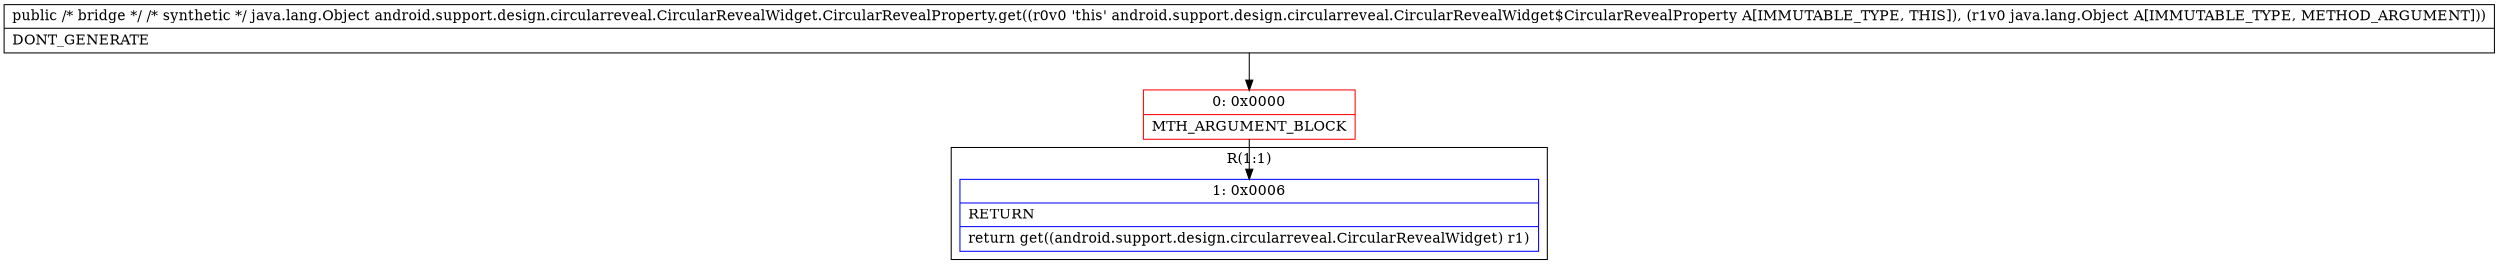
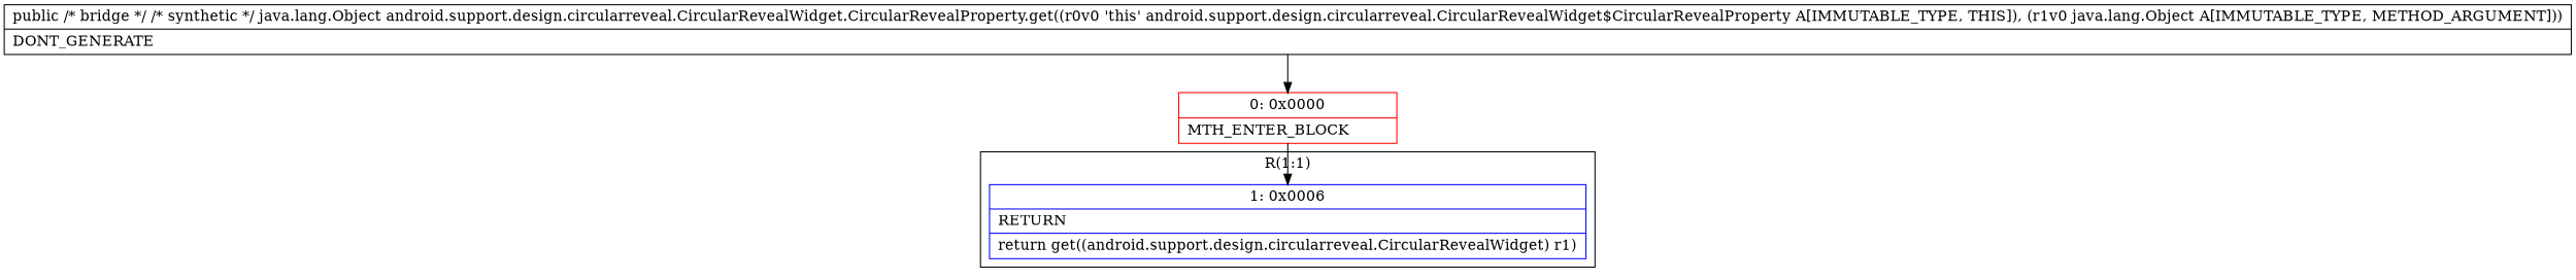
  digraph {
    node [shape=record]
    n1 [color=blue label="{1\:\ 0x0006|RETURN\l|return get((android.support.design.circularreveal.CircularRevealWidget) r1)\l}"]
-   n2 [color=red label="{0\:\ 0x0000|MTH_ARGUMENT_BLOCK\l}"]
+   n2 [color=red label="{0\:\ 0x0000|MTH_ENTER_BLOCK\l}"]
    n3 [label="{public \/* bridge *\/ \/* synthetic *\/ java.lang.Object android.support.design.circularreveal.CircularRevealWidget.CircularRevealProperty.get((r0v0 'this' android.support.design.circularreveal.CircularRevealWidget$CircularRevealProperty A[IMMUTABLE_TYPE, THIS]), (r1v0 java.lang.Object A[IMMUTABLE_TYPE, METHOD_ARGUMENT]))  | DONT_GENERATE\l}"]
    subgraph cluster_1 {
      label="R(1:1)"
      n1
    }
    n2 -> n1
    n3 -> n2
  }
